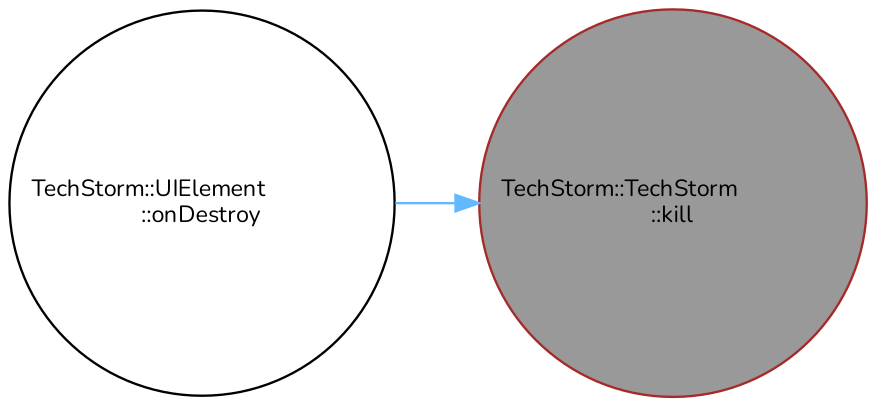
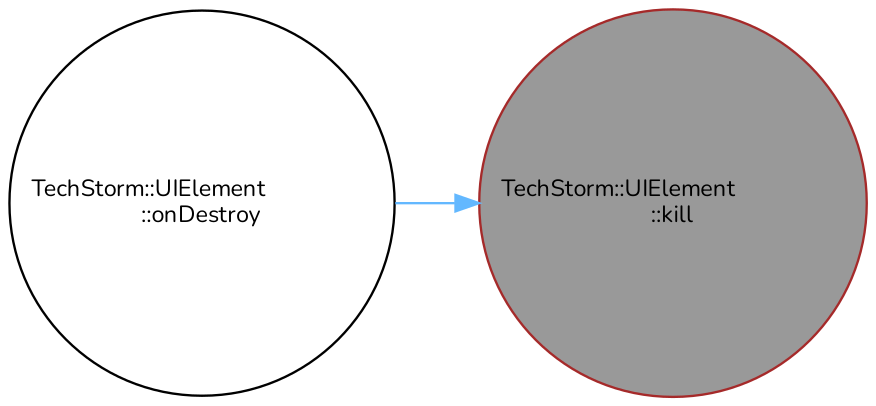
  digraph {
    rankdir=RL
    fontname=Nunito
    node [fontname=Nunito fontsize=10 shape=circle style=filled]
-   n1 [color=brown fillcolor=grey60 fontcolor=black height=0.2 label="TechStorm::TechStorm\l::kill" width=0.4]
+   n1 [color=brown fillcolor=grey60 fontcolor=black height=0.2 label="TechStorm::UIElement\l::kill" width=0.4]
    n2 [color=black fillcolor=white height=0.2 label="TechStorm::UIElement\l::onDestroy" width=0.4]
    n1 -> n2 [color=steelblue1 dir=back fontname=Nunito fontsize=10 labelfontname=Helvetica labelfontsize=10 style=solid]
  }
